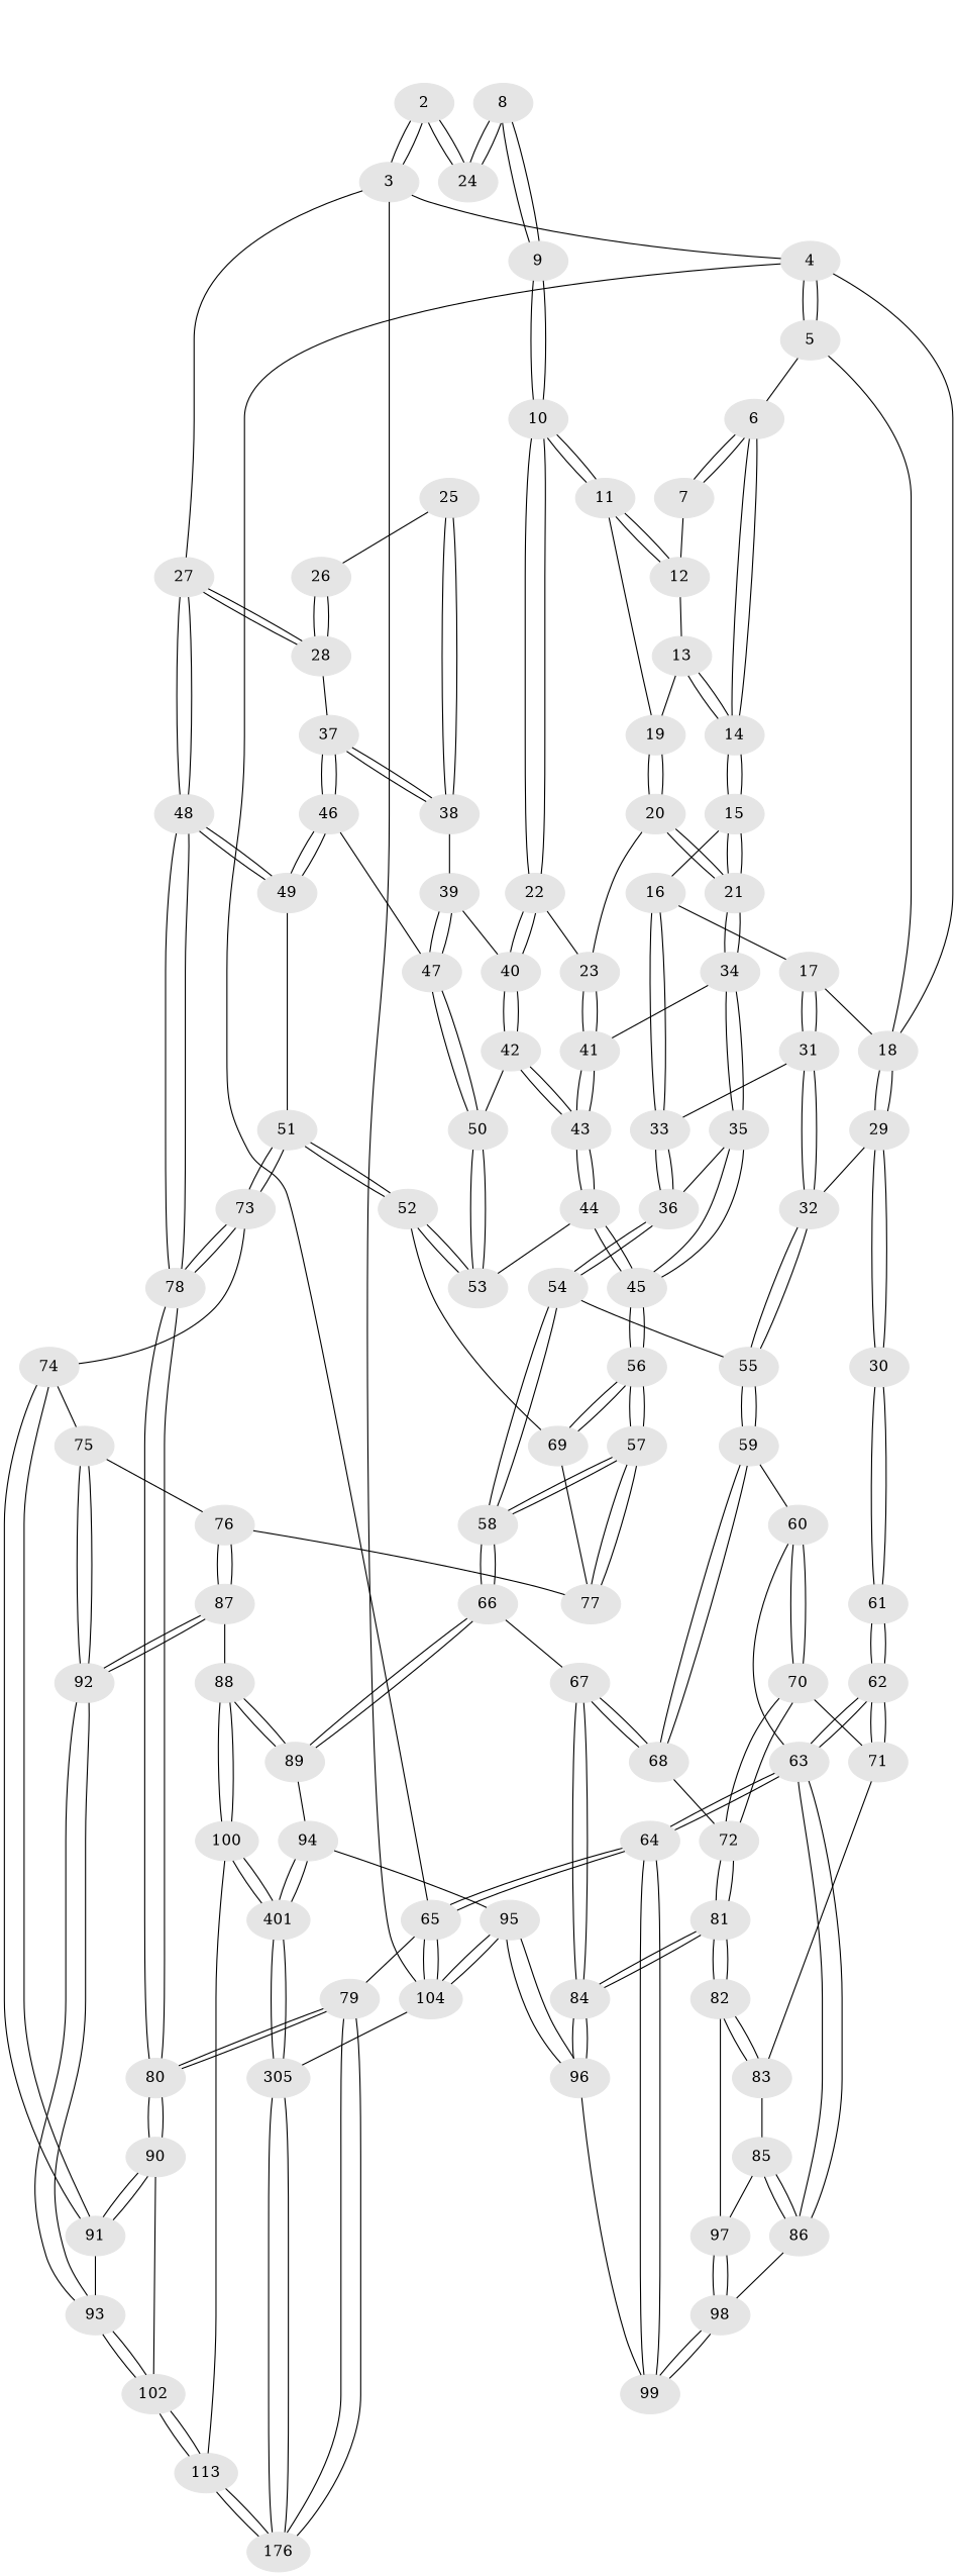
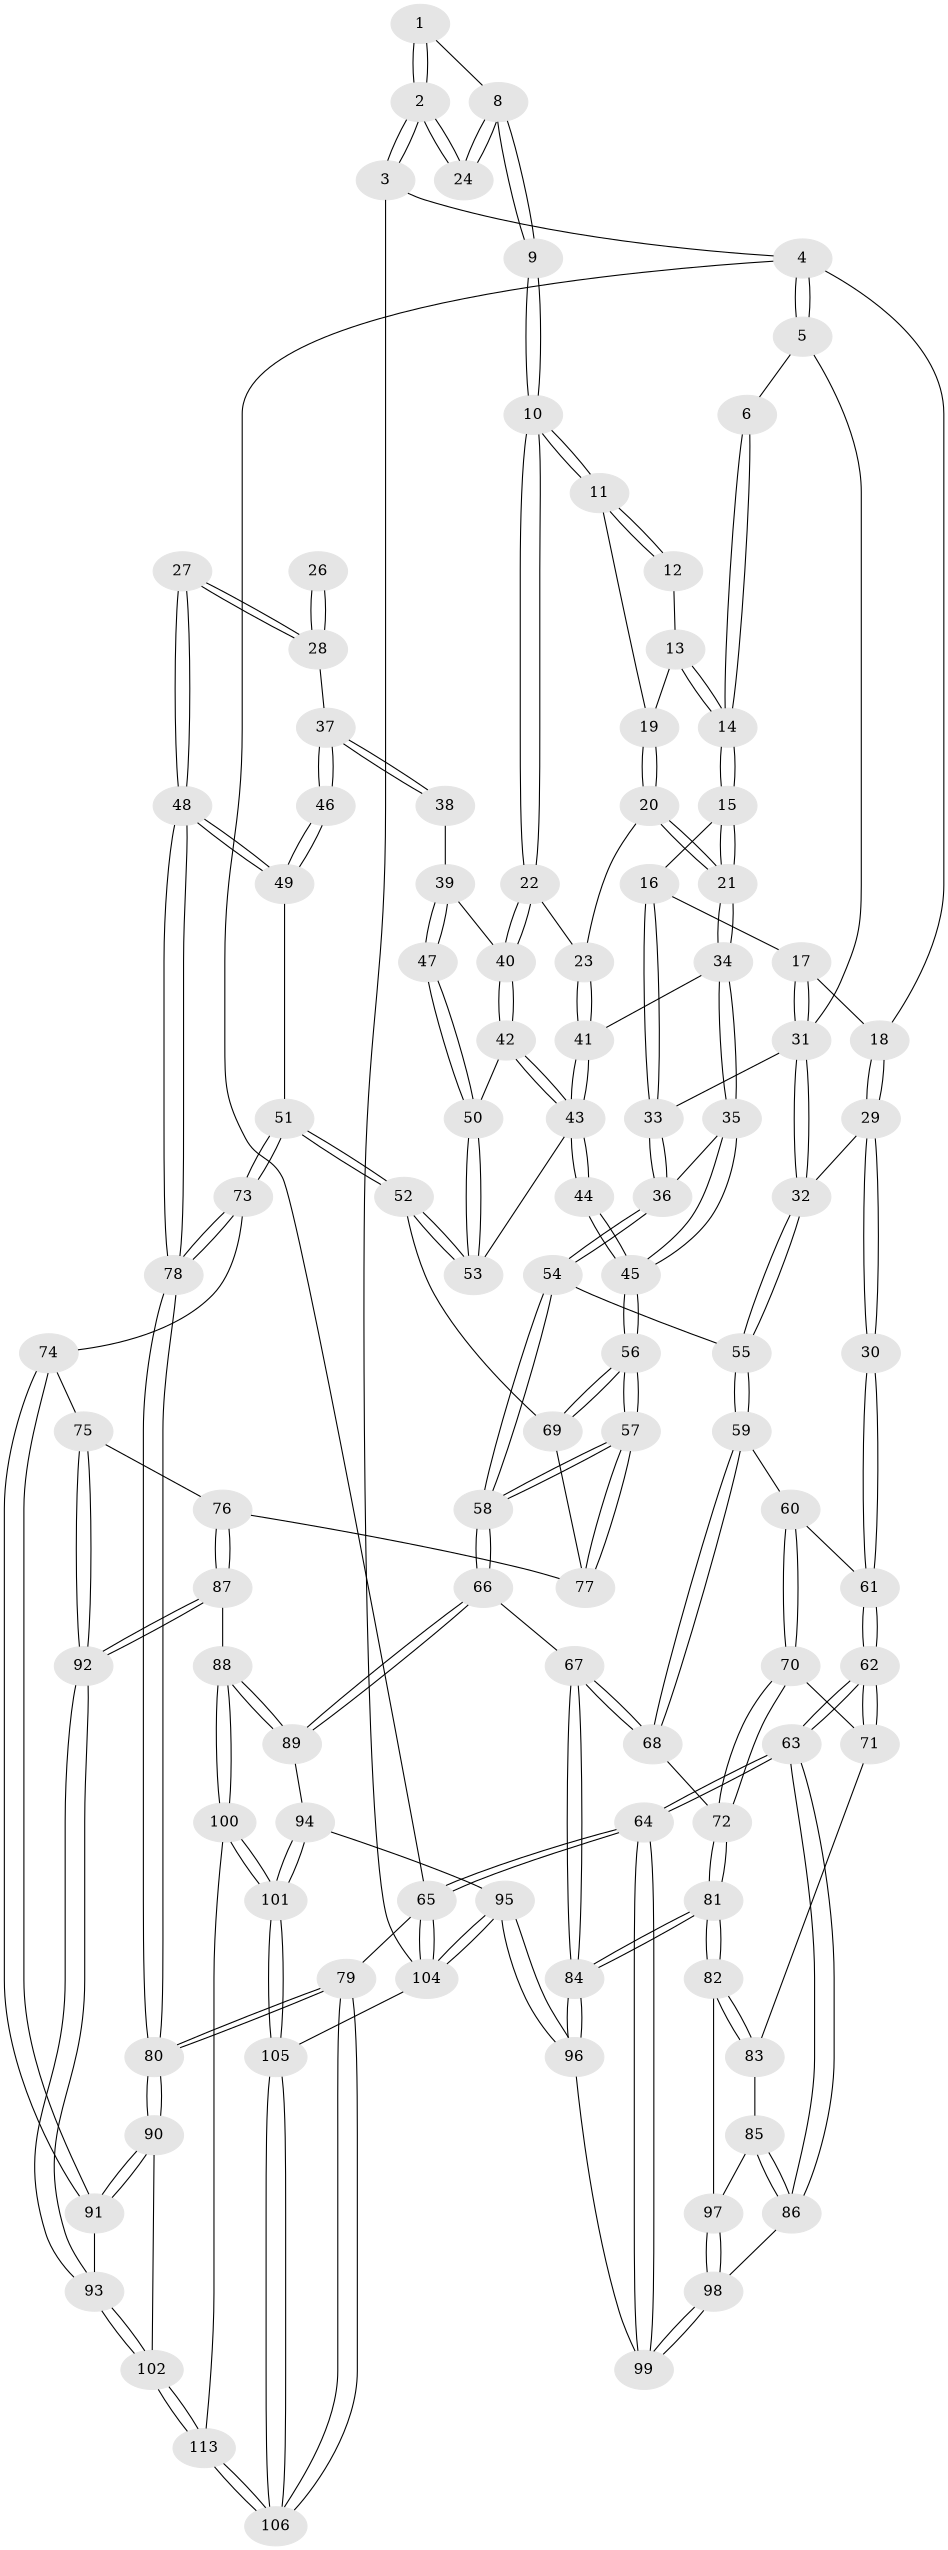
  graph {
    node [color=gray90 style=filled]
+   1
    2
    8
    3
    24
    9
    4
    27
    104
    5
    65
    18
    28
    48
    79
    80
-   106 [label=176]
+   106
    6
    30
    61
-   7
    14
    29
    12
    15
    13
    10
    11
    22
-   25
    26
    38
    19
    23
    40
    20
    16
    21
    17
    33
    34
    31
    36
    32
    41
    35
    42
    43
    39
    37
    49
    78
    46
    55
    62
    59
    54
    45
    56
    58
    47
    50
    44
    53
    69
    57
    51
    52
    73
    74
    77
    66
    60
    68
    67
    89
    70
    72
    71
    63
    64
    86
    83
    99
    98
-   105 [label=305]
+   105
    84
    94
    96
    81
    85
    82
    75
    91
    76
    92
    93
    87
    88
    90
    102
    97
    100
-   101 [label=401]
+   101
    n105 [label=113]
    95
+   1 -- 2
+   1 -- 2
+   1 -- 8
    2 -- 3
    2 -- 3
    2 -- 24
    2 -- 24
    8 -- 24
    8 -- 24
    8 -- 9
    8 -- 9
    3 -- 4
-   3 -- 27
    3 -- 104
    9 -- 10
    9 -- 10
    4 -- 5
    4 -- 5
    4 -- 65
    4 -- 18
    27 -- 28
    27 -- 28
    27 -- 48
    27 -- 48
    104 -- 105
-   5 -- 18
+   5 -- 31
    5 -- 6
    65 -- 104
    65 -- 104
    65 -- 79
    18 -- 29
    18 -- 29
    28 -- 37
    48 -- 49
    48 -- 49
    48 -- 78
    48 -- 78
    79 -- 80
    79 -- 80
    79 -- 106
    79 -- 106
    80 -- 90
    80 -- 90
-   6 -- 7
-   6 -- 7
    6 -- 14
    6 -- 14
    30 -- 61
    30 -- 61
    61 -- 62
    61 -- 62
-   7 -- 12
    14 -- 15
    14 -- 15
    29 -- 30
    29 -- 30
    29 -- 32
    12 -- 13
    15 -- 16
    15 -- 21
    15 -- 21
    13 -- 14
    13 -- 14
    13 -- 19
    10 -- 11
    10 -- 11
    10 -- 22
    10 -- 22
    11 -- 12
    11 -- 12
    11 -- 19
    22 -- 23
    22 -- 40
    22 -- 40
-   25 -- 26
-   25 -- 38
-   25 -- 38
    26 -- 28
    26 -- 28
    38 -- 39
    19 -- 20
    19 -- 20
    23 -- 41
    23 -- 41
    40 -- 42
    40 -- 42
    20 -- 23
    20 -- 21
    20 -- 21
    16 -- 17
    16 -- 33
    16 -- 33
    21 -- 34
    21 -- 34
    17 -- 18
    17 -- 31
    17 -- 31
    33 -- 36
    33 -- 36
    34 -- 41
    34 -- 35
    34 -- 35
    31 -- 33
    31 -- 32
    31 -- 32
    36 -- 54
    36 -- 54
    32 -- 55
    32 -- 55
    41 -- 43
    41 -- 43
    35 -- 36
    35 -- 45
    35 -- 45
    42 -- 43
    42 -- 43
    42 -- 50
    43 -- 44
    43 -- 44
    39 -- 40
    39 -- 47
    39 -- 47
    37 -- 38
    37 -- 38
    37 -- 46
    37 -- 46
    49 -- 51
    78 -- 80
    78 -- 80
    46 -- 49
    46 -- 49
-   46 -- 47
    55 -- 59
    55 -- 59
    62 -- 71
    62 -- 71
    62 -- 63
    62 -- 63
    59 -- 60
    59 -- 68
    59 -- 68
    54 -- 55
    54 -- 58
    54 -- 58
    45 -- 56
    45 -- 56
    56 -- 69
    56 -- 69
    56 -- 57
    56 -- 57
    58 -- 66
    58 -- 66
    47 -- 50
    47 -- 50
    50 -- 53
    50 -- 53
    44 -- 45
    44 -- 45
-   44 -- 53
+   43 -- 53
    69 -- 77
    57 -- 58
    57 -- 58
    57 -- 77
    57 -- 77
    51 -- 52
    51 -- 52
    51 -- 73
    51 -- 73
    52 -- 53
    52 -- 53
    52 -- 69
    73 -- 78
    73 -- 78
    73 -- 74
    74 -- 75
    74 -- 91
    74 -- 91
    66 -- 67
    66 -- 89
    66 -- 89
-   60 -- 63
+   60 -- 61
    60 -- 70
    60 -- 70
    68 -- 72
    67 -- 68
    67 -- 68
    67 -- 84
    67 -- 84
    89 -- 94
    70 -- 72
    70 -- 72
    70 -- 71
    72 -- 81
    72 -- 81
    71 -- 83
    63 -- 64
    63 -- 64
    63 -- 86
    63 -- 86
    64 -- 65
    64 -- 65
    64 -- 99
    64 -- 99
    86 -- 98
    83 -- 85
    98 -- 99
    98 -- 99
    105 -- 106
    105 -- 106
    84 -- 96
    84 -- 96
    94 -- 101
    94 -- 101
    94 -- 95
    96 -- 99
    81 -- 84
    81 -- 84
    81 -- 82
    81 -- 82
    85 -- 86
    85 -- 86
    85 -- 97
    82 -- 83
    82 -- 83
    82 -- 97
    75 -- 76
    75 -- 92
    75 -- 92
    91 -- 93
    76 -- 77
    76 -- 87
    76 -- 87
    92 -- 93
    92 -- 93
    93 -- 102
    93 -- 102
    87 -- 92
    87 -- 92
    87 -- 88
    88 -- 89
    88 -- 89
    88 -- 100
    88 -- 100
    90 -- 91
    90 -- 91
    90 -- 102
    102 -- n105
    102 -- n105
    97 -- 98
    97 -- 98
    100 -- 101
    100 -- 101
    100 -- n105
    101 -- 105
    101 -- 105
    n105 -- 106
    n105 -- 106
    95 -- 104
    95 -- 104
    95 -- 96
    95 -- 96
  }
